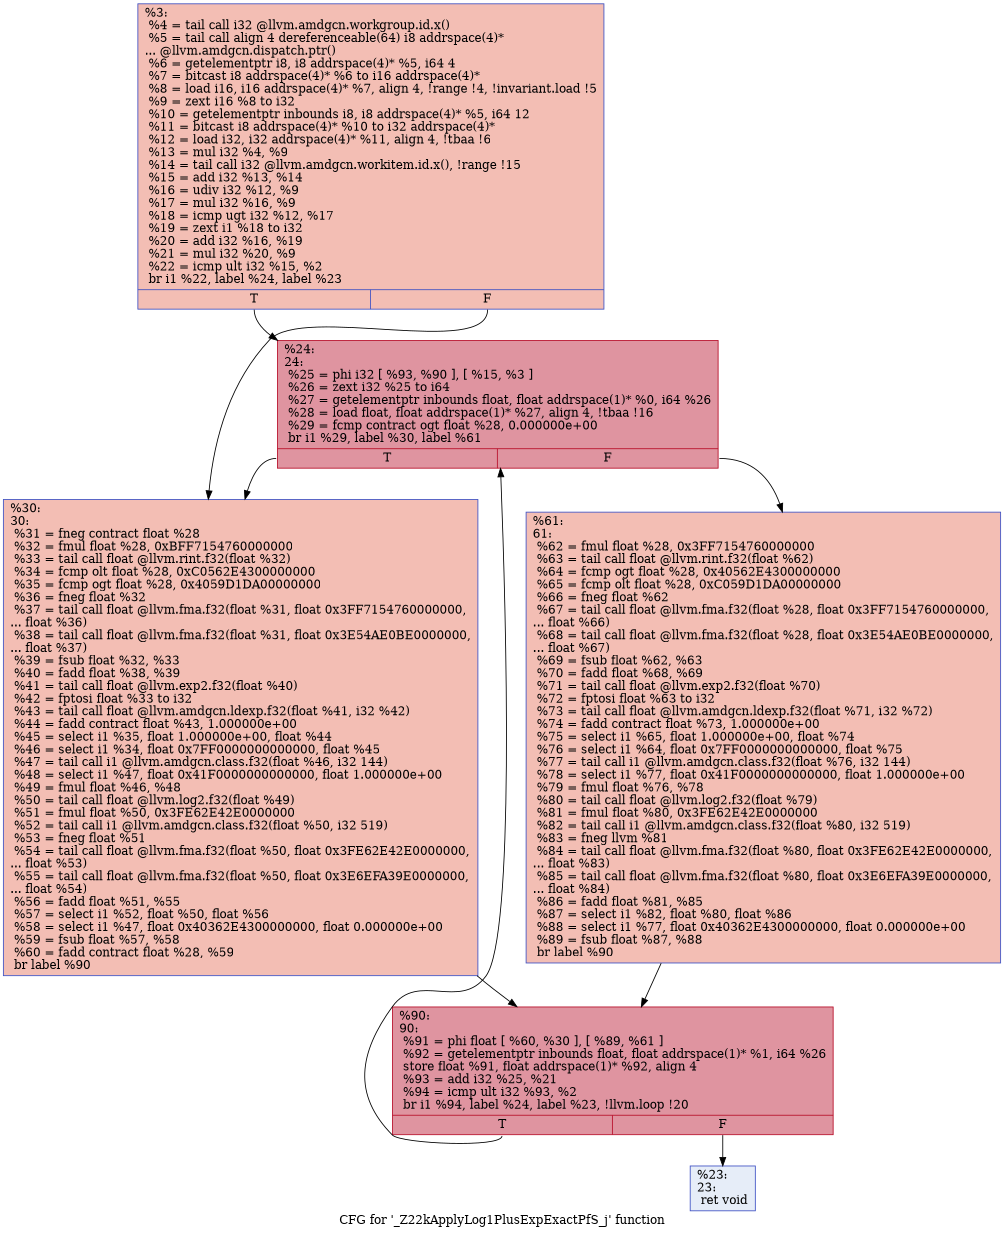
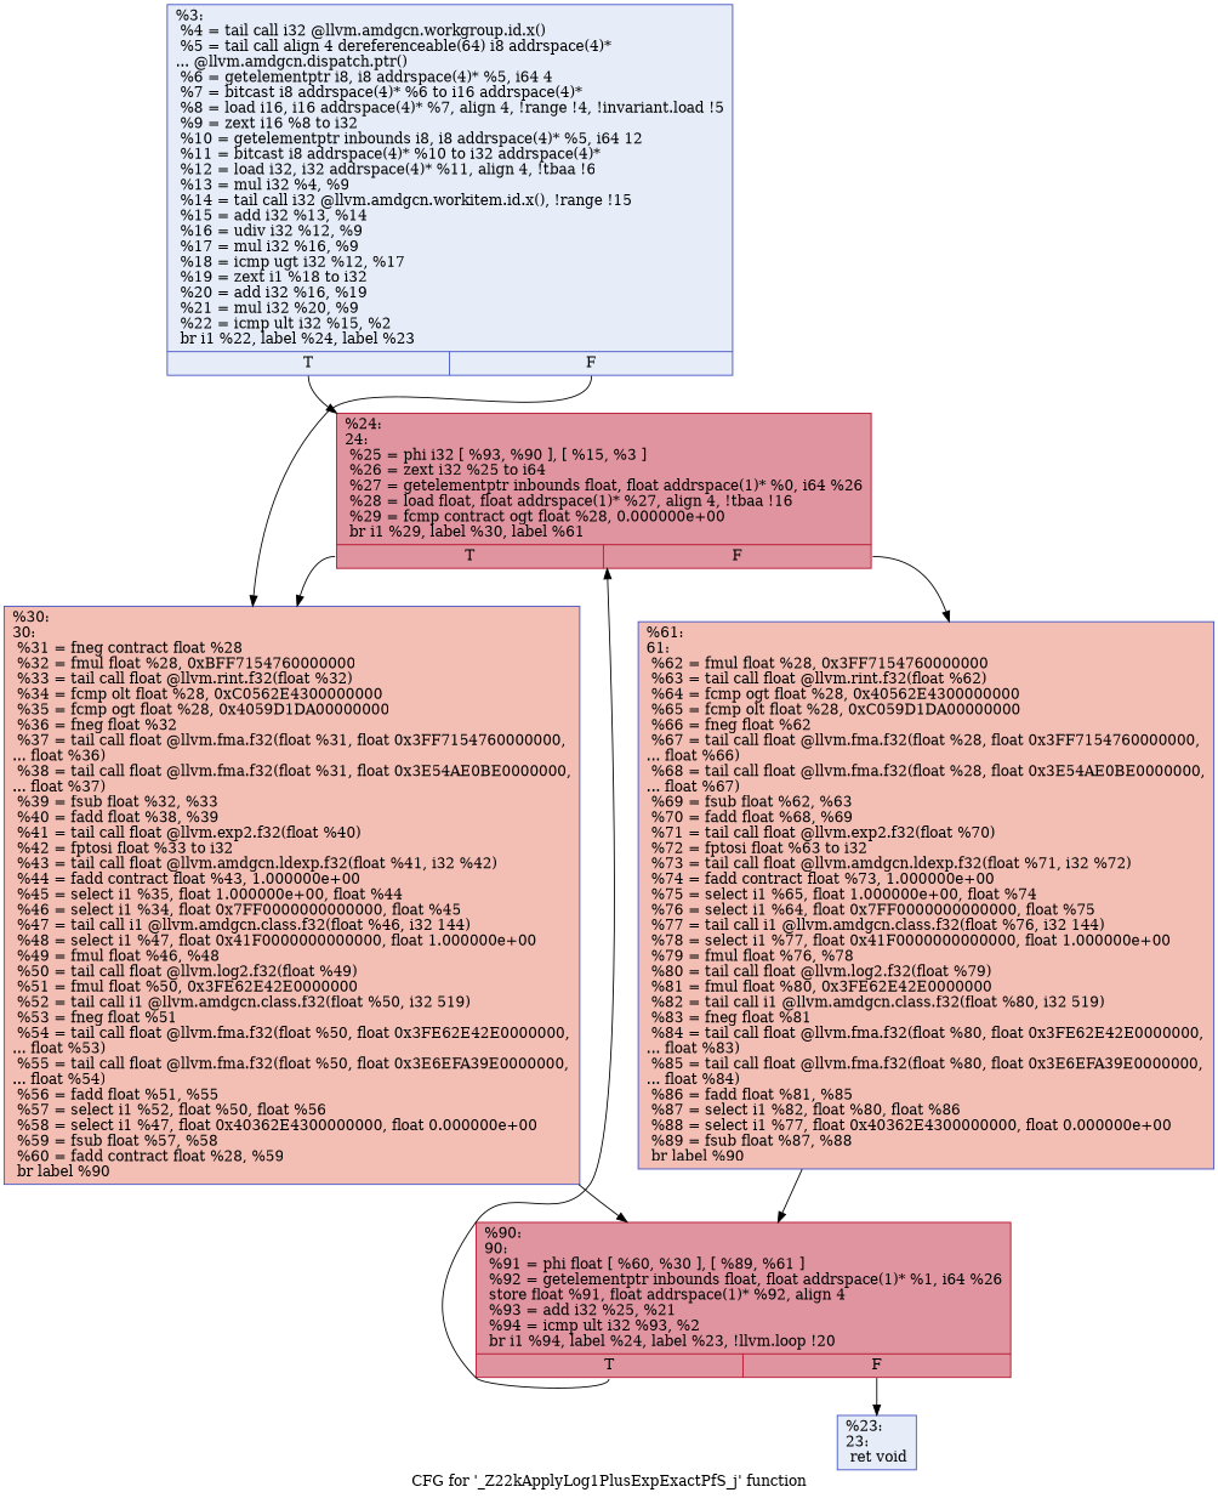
  digraph {
    label="CFG for '_Z22kApplyLog1PlusExpExactPfS_j' function"
    node [color="#3d50c3ff" fillcolor="#c7d7f070" shape=record style=filled]
    edge [tailport=s0]
-   n1 [fillcolor="#e36c5570" label="{%3:\l  %4 = tail call i32 @llvm.amdgcn.workgroup.id.x()\l  %5 = tail call align 4 dereferenceable(64) i8 addrspace(4)*\l... @llvm.amdgcn.dispatch.ptr()\l  %6 = getelementptr i8, i8 addrspace(4)* %5, i64 4\l  %7 = bitcast i8 addrspace(4)* %6 to i16 addrspace(4)*\l  %8 = load i16, i16 addrspace(4)* %7, align 4, !range !4, !invariant.load !5\l  %9 = zext i16 %8 to i32\l  %10 = getelementptr inbounds i8, i8 addrspace(4)* %5, i64 12\l  %11 = bitcast i8 addrspace(4)* %10 to i32 addrspace(4)*\l  %12 = load i32, i32 addrspace(4)* %11, align 4, !tbaa !6\l  %13 = mul i32 %4, %9\l  %14 = tail call i32 @llvm.amdgcn.workitem.id.x(), !range !15\l  %15 = add i32 %13, %14\l  %16 = udiv i32 %12, %9\l  %17 = mul i32 %16, %9\l  %18 = icmp ugt i32 %12, %17\l  %19 = zext i1 %18 to i32\l  %20 = add i32 %16, %19\l  %21 = mul i32 %20, %9\l  %22 = icmp ult i32 %15, %2\l  br i1 %22, label %24, label %23\l|{<s0>T|<s1>F}}"]
+   n1 [label="{%3:\l  %4 = tail call i32 @llvm.amdgcn.workgroup.id.x()\l  %5 = tail call align 4 dereferenceable(64) i8 addrspace(4)*\l... @llvm.amdgcn.dispatch.ptr()\l  %6 = getelementptr i8, i8 addrspace(4)* %5, i64 4\l  %7 = bitcast i8 addrspace(4)* %6 to i16 addrspace(4)*\l  %8 = load i16, i16 addrspace(4)* %7, align 4, !range !4, !invariant.load !5\l  %9 = zext i16 %8 to i32\l  %10 = getelementptr inbounds i8, i8 addrspace(4)* %5, i64 12\l  %11 = bitcast i8 addrspace(4)* %10 to i32 addrspace(4)*\l  %12 = load i32, i32 addrspace(4)* %11, align 4, !tbaa !6\l  %13 = mul i32 %4, %9\l  %14 = tail call i32 @llvm.amdgcn.workitem.id.x(), !range !15\l  %15 = add i32 %13, %14\l  %16 = udiv i32 %12, %9\l  %17 = mul i32 %16, %9\l  %18 = icmp ugt i32 %12, %17\l  %19 = zext i1 %18 to i32\l  %20 = add i32 %16, %19\l  %21 = mul i32 %20, %9\l  %22 = icmp ult i32 %15, %2\l  br i1 %22, label %24, label %23\l|{<s0>T|<s1>F}}"]
    n2 [color="#b70d28ff" fillcolor="#b70d2870" label="{%24:\l24:                                               \l  %25 = phi i32 [ %93, %90 ], [ %15, %3 ]\l  %26 = zext i32 %25 to i64\l  %27 = getelementptr inbounds float, float addrspace(1)* %0, i64 %26\l  %28 = load float, float addrspace(1)* %27, align 4, !tbaa !16\l  %29 = fcmp contract ogt float %28, 0.000000e+00\l  br i1 %29, label %30, label %61\l|{<s0>T|<s1>F}}"]
    n3 [fillcolor="#e36c5570" label="{%30:\l30:                                               \l  %31 = fneg contract float %28\l  %32 = fmul float %28, 0xBFF7154760000000\l  %33 = tail call float @llvm.rint.f32(float %32)\l  %34 = fcmp olt float %28, 0xC0562E4300000000\l  %35 = fcmp ogt float %28, 0x4059D1DA00000000\l  %36 = fneg float %32\l  %37 = tail call float @llvm.fma.f32(float %31, float 0x3FF7154760000000,\l... float %36)\l  %38 = tail call float @llvm.fma.f32(float %31, float 0x3E54AE0BE0000000,\l... float %37)\l  %39 = fsub float %32, %33\l  %40 = fadd float %38, %39\l  %41 = tail call float @llvm.exp2.f32(float %40)\l  %42 = fptosi float %33 to i32\l  %43 = tail call float @llvm.amdgcn.ldexp.f32(float %41, i32 %42)\l  %44 = fadd contract float %43, 1.000000e+00\l  %45 = select i1 %35, float 1.000000e+00, float %44\l  %46 = select i1 %34, float 0x7FF0000000000000, float %45\l  %47 = tail call i1 @llvm.amdgcn.class.f32(float %46, i32 144)\l  %48 = select i1 %47, float 0x41F0000000000000, float 1.000000e+00\l  %49 = fmul float %46, %48\l  %50 = tail call float @llvm.log2.f32(float %49)\l  %51 = fmul float %50, 0x3FE62E42E0000000\l  %52 = tail call i1 @llvm.amdgcn.class.f32(float %50, i32 519)\l  %53 = fneg float %51\l  %54 = tail call float @llvm.fma.f32(float %50, float 0x3FE62E42E0000000,\l... float %53)\l  %55 = tail call float @llvm.fma.f32(float %50, float 0x3E6EFA39E0000000,\l... float %54)\l  %56 = fadd float %51, %55\l  %57 = select i1 %52, float %50, float %56\l  %58 = select i1 %47, float 0x40362E4300000000, float 0.000000e+00\l  %59 = fsub float %57, %58\l  %60 = fadd contract float %28, %59\l  br label %90\l}"]
-   n4 [fillcolor="#e36c5570" label="{%61:\l61:                                               \l  %62 = fmul float %28, 0x3FF7154760000000\l  %63 = tail call float @llvm.rint.f32(float %62)\l  %64 = fcmp ogt float %28, 0x40562E4300000000\l  %65 = fcmp olt float %28, 0xC059D1DA00000000\l  %66 = fneg float %62\l  %67 = tail call float @llvm.fma.f32(float %28, float 0x3FF7154760000000,\l... float %66)\l  %68 = tail call float @llvm.fma.f32(float %28, float 0x3E54AE0BE0000000,\l... float %67)\l  %69 = fsub float %62, %63\l  %70 = fadd float %68, %69\l  %71 = tail call float @llvm.exp2.f32(float %70)\l  %72 = fptosi float %63 to i32\l  %73 = tail call float @llvm.amdgcn.ldexp.f32(float %71, i32 %72)\l  %74 = fadd contract float %73, 1.000000e+00\l  %75 = select i1 %65, float 1.000000e+00, float %74\l  %76 = select i1 %64, float 0x7FF0000000000000, float %75\l  %77 = tail call i1 @llvm.amdgcn.class.f32(float %76, i32 144)\l  %78 = select i1 %77, float 0x41F0000000000000, float 1.000000e+00\l  %79 = fmul float %76, %78\l  %80 = tail call float @llvm.log2.f32(float %79)\l  %81 = fmul float %80, 0x3FE62E42E0000000\l  %82 = tail call i1 @llvm.amdgcn.class.f32(float %80, i32 519)\l  %83 = fneg llvm %81\l  %84 = tail call float @llvm.fma.f32(float %80, float 0x3FE62E42E0000000,\l... float %83)\l  %85 = tail call float @llvm.fma.f32(float %80, float 0x3E6EFA39E0000000,\l... float %84)\l  %86 = fadd float %81, %85\l  %87 = select i1 %82, float %80, float %86\l  %88 = select i1 %77, float 0x40362E4300000000, float 0.000000e+00\l  %89 = fsub float %87, %88\l  br label %90\l}"]
+   n4 [fillcolor="#e36c5570" label="{%61:\l61:                                               \l  %62 = fmul float %28, 0x3FF7154760000000\l  %63 = tail call float @llvm.rint.f32(float %62)\l  %64 = fcmp ogt float %28, 0x40562E4300000000\l  %65 = fcmp olt float %28, 0xC059D1DA00000000\l  %66 = fneg float %62\l  %67 = tail call float @llvm.fma.f32(float %28, float 0x3FF7154760000000,\l... float %66)\l  %68 = tail call float @llvm.fma.f32(float %28, float 0x3E54AE0BE0000000,\l... float %67)\l  %69 = fsub float %62, %63\l  %70 = fadd float %68, %69\l  %71 = tail call float @llvm.exp2.f32(float %70)\l  %72 = fptosi float %63 to i32\l  %73 = tail call float @llvm.amdgcn.ldexp.f32(float %71, i32 %72)\l  %74 = fadd contract float %73, 1.000000e+00\l  %75 = select i1 %65, float 1.000000e+00, float %74\l  %76 = select i1 %64, float 0x7FF0000000000000, float %75\l  %77 = tail call i1 @llvm.amdgcn.class.f32(float %76, i32 144)\l  %78 = select i1 %77, float 0x41F0000000000000, float 1.000000e+00\l  %79 = fmul float %76, %78\l  %80 = tail call float @llvm.log2.f32(float %79)\l  %81 = fmul float %80, 0x3FE62E42E0000000\l  %82 = tail call i1 @llvm.amdgcn.class.f32(float %80, i32 519)\l  %83 = fneg float %81\l  %84 = tail call float @llvm.fma.f32(float %80, float 0x3FE62E42E0000000,\l... float %83)\l  %85 = tail call float @llvm.fma.f32(float %80, float 0x3E6EFA39E0000000,\l... float %84)\l  %86 = fadd float %81, %85\l  %87 = select i1 %82, float %80, float %86\l  %88 = select i1 %77, float 0x40362E4300000000, float 0.000000e+00\l  %89 = fsub float %87, %88\l  br label %90\l}"]
    n5 [label="{%23:\l23:                                               \l  ret void\l}"]
    n6 [color="#b70d28ff" fillcolor="#b70d2870" label="{%90:\l90:                                               \l  %91 = phi float [ %60, %30 ], [ %89, %61 ]\l  %92 = getelementptr inbounds float, float addrspace(1)* %1, i64 %26\l  store float %91, float addrspace(1)* %92, align 4\l  %93 = add i32 %25, %21\l  %94 = icmp ult i32 %93, %2\l  br i1 %94, label %24, label %23, !llvm.loop !20\l|{<s0>T|<s1>F}}"]
    n1 -> n2
    n1 -> n3 [tailport=s1]
    n2 -> n3
    n2 -> n4 [tailport=s1]
    n3 -> n6
    n4 -> n6
    n6 -> n2
    n6 -> n5 [tailport=s1]
  }
